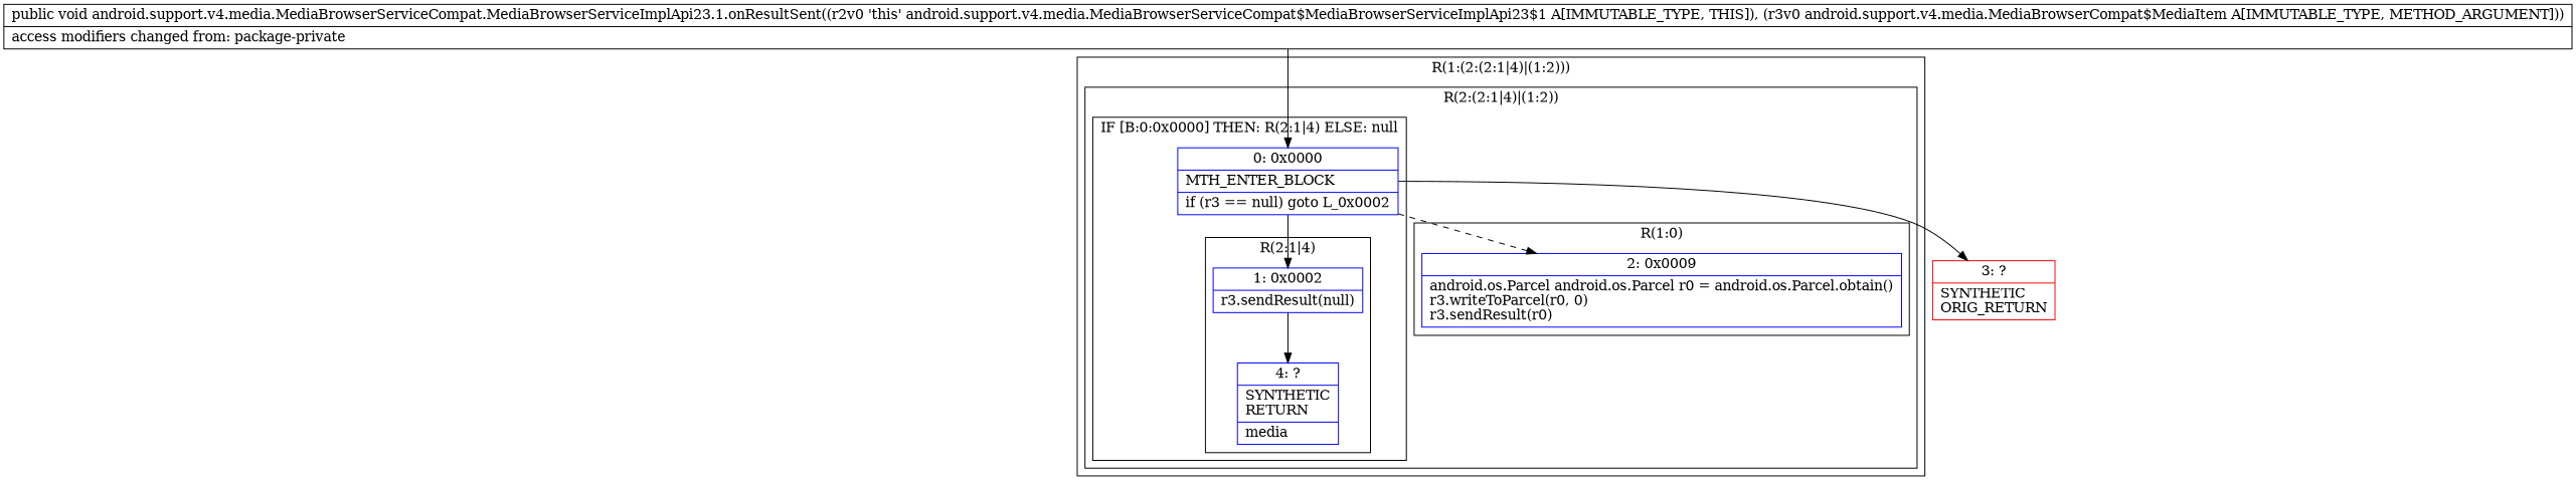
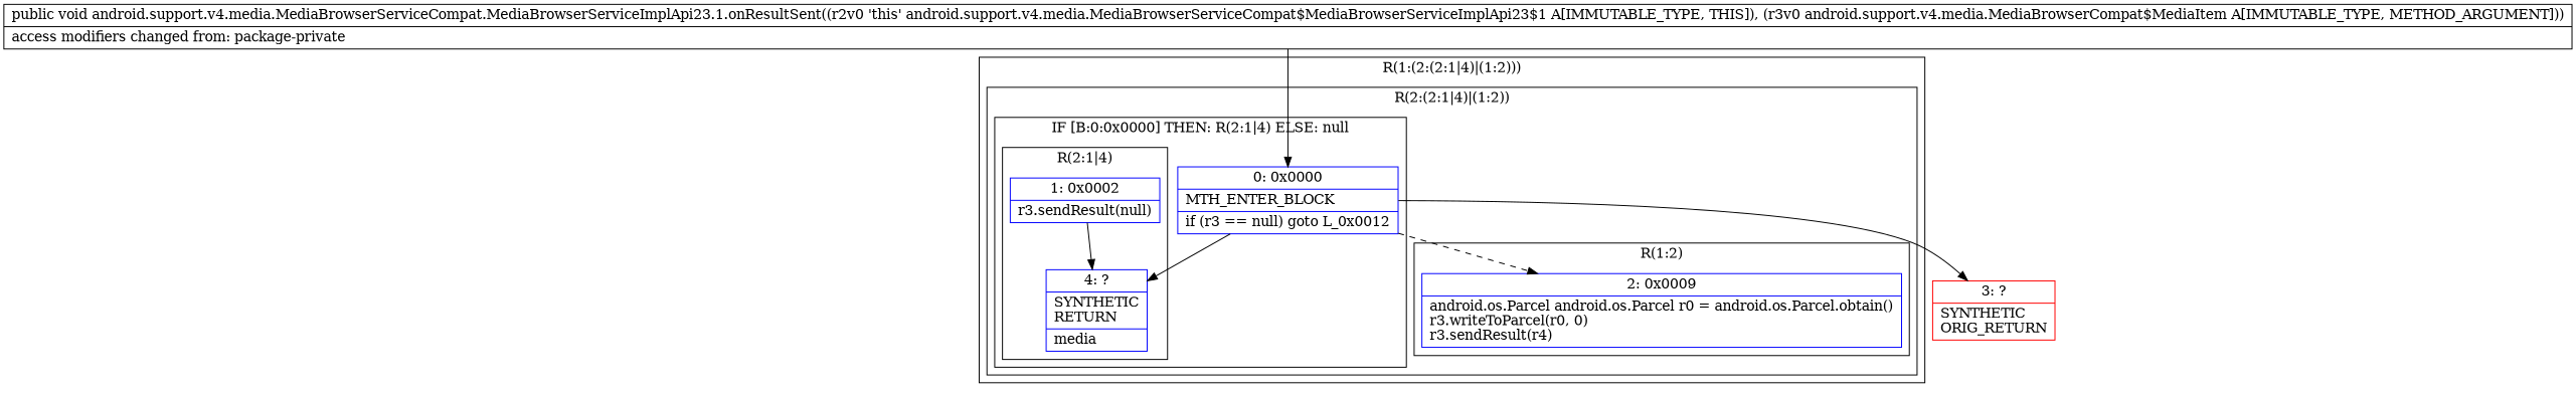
  digraph {
    fontname="DejaVu Serif"
    node [color=blue fontname="DejaVu Serif" shape=record]
    edge [fontname="DejaVu Serif"]
    n1 [label="{1\:\ 0x0002|r3.sendResult(null)\l}"]
    n2 [label="{4\:\ ?|SYNTHETIC\lRETURN\l|media\l}"]
-   n3 [label="{0\:\ 0x0000|MTH_ENTER_BLOCK\l|if (r3 == null) goto L_0x0002\l}"]
-   n4 [label="{2\:\ 0x0009|android.os.Parcel android.os.Parcel r0 = android.os.Parcel.obtain()\lr3.writeToParcel(r0, 0)\lr3.sendResult(r0)\l}"]
+   n3 [label="{0\:\ 0x0000|MTH_ENTER_BLOCK\l|if (r3 == null) goto L_0x0012\l}"]
+   n4 [label="{2\:\ 0x0009|android.os.Parcel android.os.Parcel r0 = android.os.Parcel.obtain()\lr3.writeToParcel(r0, 0)\lr3.sendResult(r4)\l}"]
    n5 [color=red label="{3\:\ ?|SYNTHETIC\lORIG_RETURN\l}"]
    n6 [label="{public void android.support.v4.media.MediaBrowserServiceCompat.MediaBrowserServiceImplApi23.1.onResultSent((r2v0 'this' android.support.v4.media.MediaBrowserServiceCompat$MediaBrowserServiceImplApi23$1 A[IMMUTABLE_TYPE, THIS]), (r3v0 android.support.v4.media.MediaBrowserCompat$MediaItem A[IMMUTABLE_TYPE, METHOD_ARGUMENT]))  | access modifiers changed from: package\-private\l}" color=""]
    subgraph cluster_1 {
      label="R(1:(2:(2:1|4)|(1:2)))"
      subgraph cluster_2 {
        label="R(2:(2:1|4)|(1:2))"
        subgraph cluster_3 {
          label="IF [B:0:0x0000] THEN: R(2:1|4) ELSE: null"
          n3
          subgraph cluster_4 {
            label="R(2:1|4)"
            n1
            n2
          }
        }
        subgraph cluster_5 {
-         label="R(1:0)"
+         label="R(1:2)"
          n4
        }
      }
    }
    n1 -> n2
-   n3 -> n1
+   n3 -> n2
    n3 -> n4 [style=dashed]
    n3 -> n5
    n6 -> n3
  }
